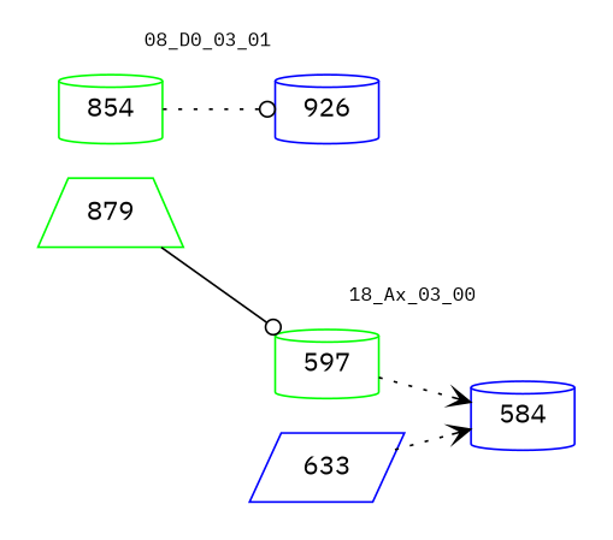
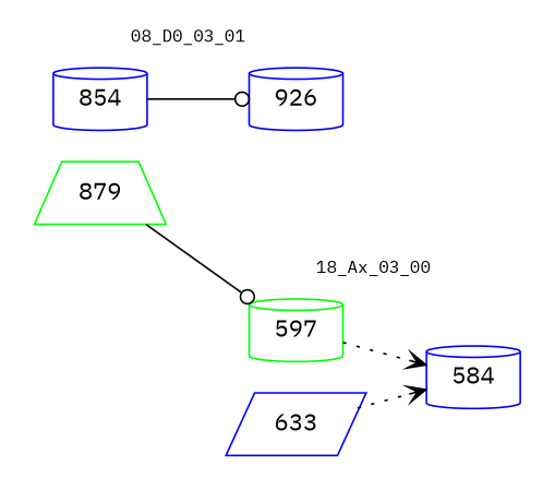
  digraph {
    fontname="IBM Plex Mono"
    rankdir=LR
    node [color=blue fontname="IBM Plex Mono" shape=cylinder]
    edge [arrowhead=vee color=black fontname="IBM Plex Mono" style=dotted]
    n1 [color=green label=597]
    n2 [label=584]
    n3 [label=633 shape=parallelogram]
    n4 [color=green label=879 shape=trapezium]
-   n5 [color=green label=854]
+   n5 [label=854]
    n6 [label=926]
    subgraph cluster_1 {
      color=white
      fontsize=10
      label="18_Ax_03_00"
      n1
      n2
      n3
    }
    subgraph cluster_2 {
      color=white
      fontsize=10
      label="08_D0_03_01"
      n4
      n5
      n6
    }
    n1 -> n2
    n3 -> n2
    n4 -> n1 [arrowhead=odot style=solid]
-   n5 -> n6 [arrowhead=odot]
+   n5 -> n6 [arrowhead=odot style=solid]
  }
